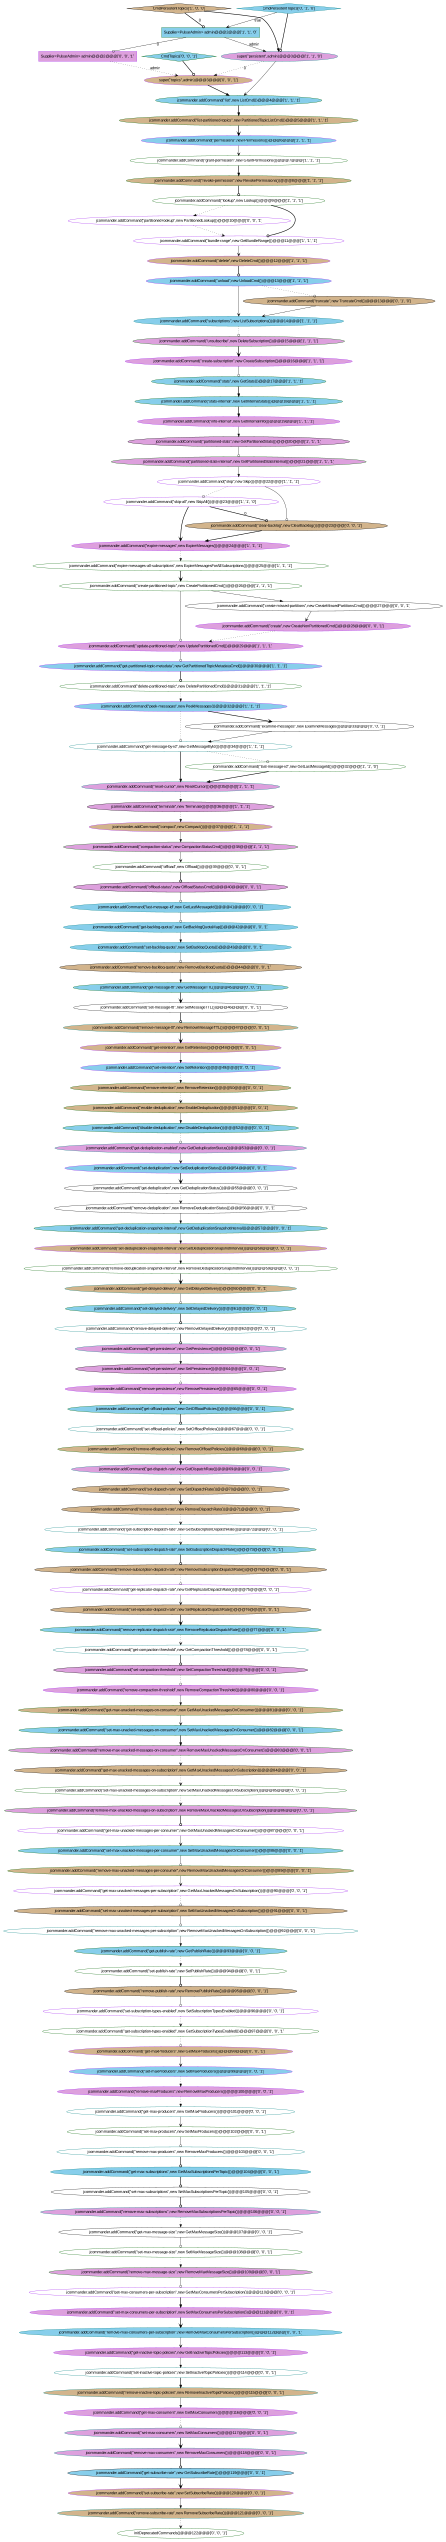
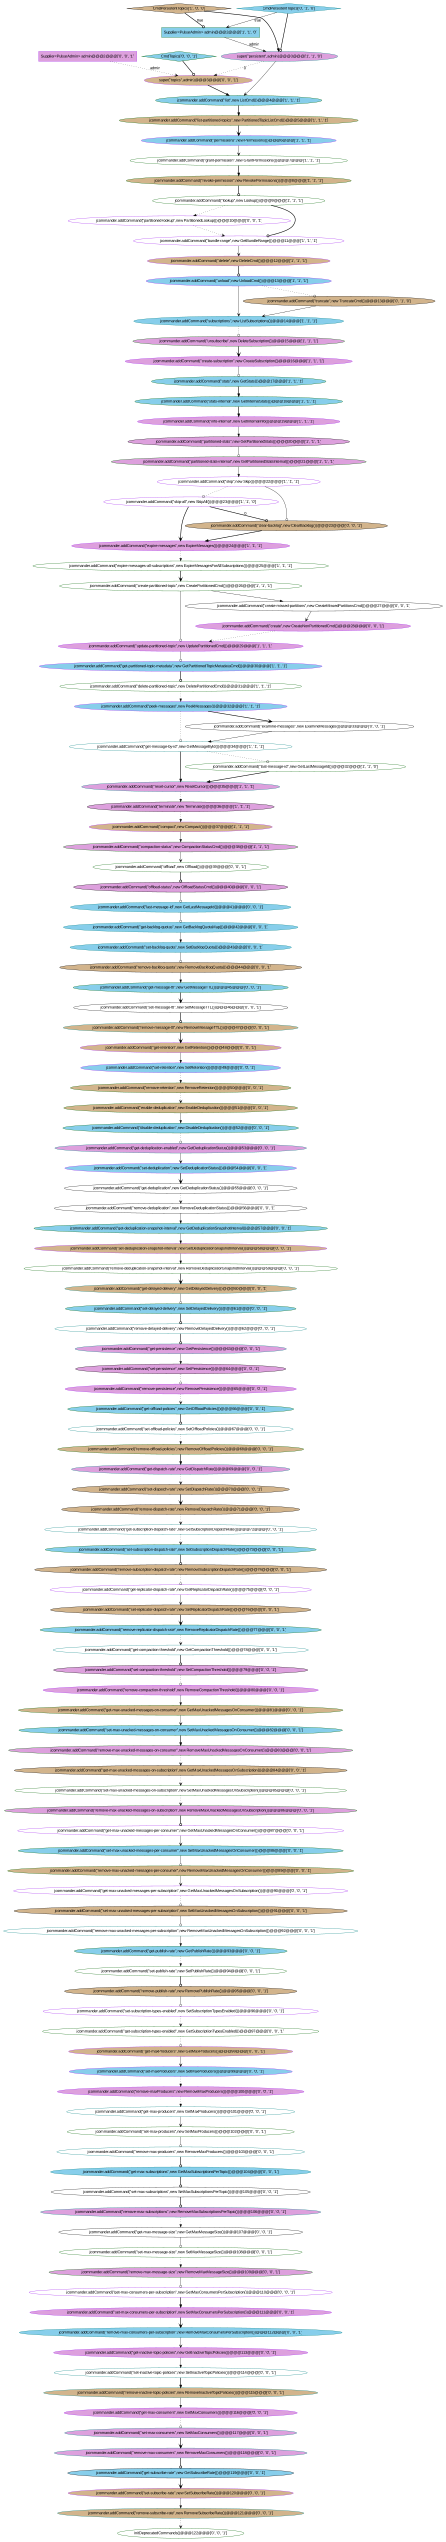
  digraph {
    fontname="Liberation Sans"
    node [color=darkgreen fillcolor=white fontname="Liberation Sans" shape=ellipse style=filled]
    edge [arrowhead=odot fontname="Liberation Sans" style=solid]
    n1 [color=purple fillcolor=skyblue label="jcommander.addCommand(\"get-partitioned-topic-metadata\",new GetPartitionedTopicMetadataCmd())@@@30@@@['1', '1', '1']"]
    n2 [label="jcommander.addCommand(\"delete-partitioned-topic\",new DeletePartitionedCmd())@@@31@@@['1', '1', '1']"]
    n3 [color=purple fillcolor=skyblue label="jcommander.addCommand(\"peek-messages\",new PeekMessages())@@@32@@@['1', '1', '1']"]
    n4 [color=teal fillcolor=skyblue label="jcommander.addCommand(\"remove-max-consumers-per-subscription\",new RemoveMaxConsumersPerSubscription())@@@112@@@['0', '0', '1']"]
    n5 [color=purple fillcolor=plum label="jcommander.addCommand(\"get-inactive-topic-policies\",new GetInactiveTopicPolicies())@@@113@@@['0', '0', '1']"]
    n6 [color=teal label="jcommander.addCommand(\"set-inactive-topic-policies\",new SetInactiveTopicPolicies())@@@114@@@['0', '0', '1']"]
    n7 [color=purple fillcolor=skyblue label="jcommander.addCommand(\"unload\",new UnloadCmd())@@@13@@@['1', '1', '1']"]
    n8 [color=black fillcolor=tan label="jcommander.addCommand(\"truncate\",new TruncateCmd())@@@13@@@['0', '1', '0']"]
    n9 [color=teal fillcolor=skyblue label="jcommander.addCommand(\"subscriptions\",new ListSubscriptions())@@@14@@@['1', '1', '1']"]
    n10 [fillcolor=plum label="jcommander.addCommand(\"unsubscribe\",new DeleteSubscription())@@@15@@@['1', '1', '1']"]
    n11 [color=teal fillcolor=plum label="jcommander.addCommand(\"reset-cursor\",new ResetCursor())@@@35@@@['1', '1', '1']"]
    n12 [color=black fillcolor=plum label="jcommander.addCommand(\"terminate\",new Terminate())@@@36@@@['1', '1', '1']"]
    n13 [color=purple fillcolor=tan label="jcommander.addCommand(\"compact\",new Compact())@@@37@@@['1', '1', '1']"]
    n14 [fillcolor=skyblue label="jcommander.addCommand(\"disable-deduplication\",new DisableDeduplication())@@@52@@@['0', '0', '1']"]
    n15 [color=teal fillcolor=plum label="jcommander.addCommand(\"get-deduplication-enabled\",new GetDeduplicationStatus())@@@53@@@['0', '0', '1']"]
    n16 [color=purple fillcolor=skyblue label="jcommander.addCommand(\"set-deduplication\",new SetDeduplicationStatus())@@@54@@@['0', '0', '1']"]
    n17 [color=purple fillcolor=plum label="jcommander.addCommand(\"set-max-consumers-per-subscription\",new SetMaxConsumersPerSubscription())@@@111@@@['0', '0', '1']"]
    n18 [label="jcommander.addCommand(\"get-subscription-types-enabled\",new GetSubscriptionTypesEnabled())@@@97@@@['0', '0', '1']"]
    n19 [color=purple fillcolor=tan label="jcommander.addCommand(\"get-maxProducers\",new GetMaxProducers())@@@98@@@['0', '0', '1']"]
    n20 [color=purple fillcolor=skyblue label="jcommander.addCommand(\"set-maxProducers\",new SetMaxProducers())@@@99@@@['0', '0', '1']"]
    n21 [color=purple fillcolor=tan label="jcommander.addCommand(\"delete\",new DeleteCmd())@@@12@@@['1', '1', '1']"]
    n22 [color=purple label="jcommander.addCommand(\"get-replicator-dispatch-rate\",new GetReplicatorDispatchRate())@@@75@@@['0', '0', '1']"]
    n23 [color=black fillcolor=tan label="jcommander.addCommand(\"set-replicator-dispatch-rate\",new SetReplicatorDispatchRate())@@@76@@@['0', '0', '1']"]
    n24 [fillcolor=skyblue label="jcommander.addCommand(\"remove-replicator-dispatch-rate\",new RemoveReplicatorDispatchRate())@@@77@@@['0', '0', '1']"]
    n25 [color=teal fillcolor=plum label="super(\"persistent\",admin)@@@3@@@['1', '1', '0']"]
    n26 [color=purple fillcolor=tan label="super(\"topics\",admin)@@@3@@@['0', '0', '1']"]
    n27 [fillcolor=skyblue label="jcommander.addCommand(\"list\",new ListCmd())@@@4@@@['1', '1', '1']"]
    n28 [fillcolor=tan label="jcommander.addCommand(\"list-partitioned-topics\",new PartitionedTopicListCmd())@@@5@@@['1', '1', '1']"]
    n29 [color=black fillcolor=tan label="jcommander.addCommand(\"set-max-unacked-messages-per-subscription\",new SetMaxUnackedMessagesOnSubscription())@@@91@@@['0', '0', '1']"]
    n30 [color=teal label="jcommander.addCommand(\"remove-max-unacked-messages-per-subscription\",new RemoveMaxUnackedMessagesOnSubscription())@@@92@@@['0', '0', '1']"]
    n31 [fillcolor=skyblue label="jcommander.addCommand(\"get-publish-rate\",new GetPublishRate())@@@93@@@['0', '0', '1']"]
    n32 [color=purple label="jcommander.addCommand(\"skip-all\",new SkipAll())@@@23@@@['1', '1', '0']"]
    n33 [color=purple fillcolor=plum label="jcommander.addCommand(\"expire-messages\",new ExpireMessages())@@@24@@@['1', '1', '1']"]
    n34 [color=black fillcolor=tan label="jcommander.addCommand(\"clear-backlog\",new ClearBacklog())@@@23@@@['0', '0', '1']"]
    n35 [label="jcommander.addCommand(\"expire-messages-all-subscriptions\",new ExpireMessagesForAllSubscriptions())@@@25@@@['1', '1', '1']"]
    n36 [color=black label="jcommander.addCommand(\"examine-messages\",new ExamineMessages())@@@33@@@['0', '0', '1']"]
    n37 [color=teal label="jcommander.addCommand(\"get-message-by-id\",new GetMessageById())@@@34@@@['1', '1', '1']"]
    n38 [color=purple fillcolor=plum label="jcommander.addCommand(\"create-subscription\",new CreateSubscription())@@@16@@@['1', '1', '1']"]
    n39 [fillcolor=skyblue label="jcommander.addCommand(\"stats\",new GetStats())@@@17@@@['1', '1', '1']"]
    n40 [fillcolor=skyblue label="jcommander.addCommand(\"stats-internal\",new GetInternalStats())@@@18@@@['1', '1', '1']"]
    n41 [color=black fillcolor=tan label="jcommander.addCommand(\"remove-publish-rate\",new RemovePublishRate())@@@95@@@['0', '0', '1']"]
    n42 [color=purple label="jcommander.addCommand(\"set-subscription-types-enabled\",new SetSubscriptionTypesEnabled())@@@96@@@['0', '0', '1']"]
    n43 [color=purple label="jcommander.addCommand(\"partitioned-lookup\",new PartitionedLookup())@@@10@@@['0', '0', '1']"]
    n44 [color=purple label="jcommander.addCommand(\"bundle-range\",new GetBundleRange())@@@11@@@['1', '1', '1']"]
    n45 [color=purple fillcolor=plum label="jcommander.addCommand(\"info-internal\",new GetInternalInfo())@@@19@@@['1', '1', '1']"]
    n46 [color=black fillcolor=skyblue label="jcommander.addCommand(\"get-subscribe-rate\",new GetSubscribeRate())@@@119@@@['0', '0', '1']"]
    n47 [color=purple fillcolor=tan label="jcommander.addCommand(\"set-subscribe-rate\",new SetSubscribeRate())@@@120@@@['0', '0', '1']"]
    n48 [color=teal fillcolor=tan label="jcommander.addCommand(\"remove-subscribe-rate\",new RemoveSubscribeRate())@@@121@@@['0', '0', '1']"]
    n49 [label="jcommander.addCommand(\"grant-permission\",new GrantPermissions())@@@7@@@['1', '1', '1']"]
    n50 [fillcolor=tan label="jcommander.addCommand(\"revoke-permission\",new RevokePermissions())@@@8@@@['1', '1', '1']"]
    n51 [label="jcommander.addCommand(\"lookup\",new Lookup())@@@9@@@['1', '1', '1']"]
    n52 [color=purple label="jcommander.addCommand(\"get-max-unacked-messages-per-consumer\",new GetMaxUnackedMessagesOnConsumer())@@@87@@@['0', '0', '1']"]
    n53 [fillcolor=skyblue label="jcommander.addCommand(\"set-max-unacked-messages-per-consumer\",new SetMaxUnackedMessagesOnConsumer())@@@88@@@['0', '0', '1']"]
    n54 [fillcolor=tan label="jcommander.addCommand(\"remove-max-unacked-messages-per-consumer\",new RemoveMaxUnackedMessagesOnConsumer())@@@89@@@['0', '0', '1']"]
    n55 [color=teal fillcolor=tan label="jcommander.addCommand(\"remove-inactive-topic-policies\",new RemoveInactiveTopicPolicies())@@@115@@@['0', '0', '1']"]
    n56 [label="jcommander.addCommand(\"set-max-unacked-messages-on-subscription\",new SetMaxUnackedMessagesOnSubscription())@@@85@@@['0', '0', '1']"]
    n57 [fillcolor=plum label="jcommander.addCommand(\"remove-max-unacked-messages-on-subscription\",new RemoveMaxUnackedMessagesOnSubscription())@@@86@@@['0', '0', '1']"]
    n58 [color=teal fillcolor=plum label="jcommander.addCommand(\"get-persistence\",new GetPersistence())@@@63@@@['0', '0', '1']"]
    n59 [color=black fillcolor=plum label="jcommander.addCommand(\"set-persistence\",new SetPersistence())@@@64@@@['0', '0', '1']"]
    n60 [color=purple fillcolor=plum label="jcommander.addCommand(\"remove-persistence\",new RemovePersistence())@@@65@@@['0', '0', '1']"]
    n61 [label="jcommander.addCommand(\"last-message-id\",new GetLastMessageId())@@@32@@@['1', '1', '0']"]
    n62 [color=black fillcolor=tan label="jcommander.addCommand(\"get-max-unacked-messages-on-subscription\",new GetMaxUnackedMessagesOnSubscription())@@@84@@@['0', '0', '1']"]
    n63 [color=purple label="jcommander.addCommand(\"get-max-consumers-per-subscription\",new GetMaxConsumersPerSubscription())@@@110@@@['0', '0', '1']"]
    n64 [label="jcommander.addCommand(\"create-partitioned-topic\",new CreatePartitionedCmd())@@@26@@@['1', '1', '1']"]
    n65 [color=purple fillcolor=plum label="jcommander.addCommand(\"update-partitioned-topic\",new UpdatePartitionedCmd())@@@29@@@['1', '1', '1']"]
    n66 [color=black label="jcommander.addCommand(\"create-missed-partitions\",new CreateMissedPartitionsCmd())@@@27@@@['0', '0', '1']"]
    n67 [color=purple fillcolor=plum label="jcommander.addCommand(\"create\",new CreateNonPartitionedCmd())@@@28@@@['0', '0', '1']"]
    n68 [color=teal fillcolor=tan label="jcommander.addCommand(\"remove-message-ttl\",new RemoveMessageTTL())@@@47@@@['0', '0', '1']"]
    n69 [color=purple fillcolor=tan label="jcommander.addCommand(\"get-retention\",new GetRetention())@@@48@@@['0', '0', '1']"]
    n70 [color=purple fillcolor=skyblue label="jcommander.addCommand(\"set-retention\",new SetRetention())@@@49@@@['0', '0', '1']"]
    n71 [color=teal fillcolor=plum label="jcommander.addCommand(\"remove-max-consumers\",new RemoveMaxConsumers())@@@118@@@['0', '0', '1']"]
    n72 [label="jcommander.addCommand(\"set-publish-rate\",new SetPublishRate())@@@94@@@['0', '0', '1']"]
    n73 [color=black fillcolor=tan label="jcommander.addCommand(\"set-dispatch-rate\",new SetDispatchRate())@@@70@@@['0', '0', '1']"]
    n74 [color=black fillcolor=tan label="jcommander.addCommand(\"remove-dispatch-rate\",new RemoveDispatchRate())@@@71@@@['0', '0', '1']"]
    n75 [color=teal label="jcommander.addCommand(\"get-subscription-dispatch-rate\",new GetSubscriptionDispatchRate())@@@72@@@['0', '0', '1']"]
    n76 [fillcolor=skyblue label="jcommander.addCommand(\"set-subscription-dispatch-rate\",new SetSubscriptionDispatchRate())@@@73@@@['0', '0', '1']"]
    n77 [color=black fillcolor=tan label="jcommander.addCommand(\"remove-subscription-dispatch-rate\",new RemoveSubscriptionDispatchRate())@@@74@@@['0', '0', '1']"]
    n78 [color=black fillcolor=plum label="jcommander.addCommand(\"partitioned-stats\",new GetPartitionedStats())@@@20@@@['1', '1', '1']"]
    n79 [fillcolor=plum label="jcommander.addCommand(\"compaction-status\",new CompactionStatusCmd())@@@38@@@['1', '1', '1']"]
    n80 [label="jcommander.addCommand(\"remove-deduplication-snapshot-interval\",new RemoveDeduplicationSnapshotInterval())@@@59@@@['0', '0', '1']"]
    n81 [color=teal fillcolor=tan label="jcommander.addCommand(\"get-delayed-delivery\",new GetDelayedDelivery())@@@60@@@['0', '0', '1']"]
    n82 [fillcolor=skyblue label="jcommander.addCommand(\"set-delayed-delivery\",new SetDelayedDelivery())@@@61@@@['0', '0', '1']"]
    n83 [fillcolor=plum label="jcommander.addCommand(\"partitioned-stats-internal\",new GetPartitionedStatsInternal())@@@21@@@['1', '1', '1']"]
    n84 [fillcolor=skyblue label="Supplier<PulsarAdmin> admin@@@2@@@['1', '1', '0']" shape=box]
    n85 [color=purple fillcolor=plum label="Supplier<PulsarAdmin> admin@@@2@@@['0', '0', '1']" shape=box]
    n86 [color=purple fillcolor=plum label="jcommander.addCommand(\"remove-maxProducers\",new RemoveMaxProducers())@@@100@@@['0', '0', '1']"]
    n87 [color=teal label="jcommander.addCommand(\"get-max-producers\",new GetMaxProducers())@@@101@@@['0', '0', '1']"]
    n88 [color=teal fillcolor=skyblue label="jcommander.addCommand(\"get-backlog-quotas\",new GetBacklogQuotaMap())@@@42@@@['0', '0', '1']"]
    n89 [color=teal fillcolor=skyblue label="jcommander.addCommand(\"set-backlog-quota\",new SetBacklogQuota())@@@43@@@['0', '0', '1']"]
    n90 [color=black fillcolor=tan label="jcommander.addCommand(\"remove-backlog-quota\",new RemoveBacklogQuota())@@@44@@@['0', '0', '1']"]
    n91 [label="initDeprecatedCommands()@@@122@@@['0', '0', '1']"]
    n92 [color=teal fillcolor=skyblue label="CmdPersistentTopics['0', '1', '0']" shape=diamond]
    n93 [fillcolor=tan label="jcommander.addCommand(\"get-max-unacked-messages-on-consumer\",new GetMaxUnackedMessagesOnConsumer())@@@81@@@['0', '0', '1']"]
    n94 [fillcolor=skyblue label="jcommander.addCommand(\"set-max-unacked-messages-on-consumer\",new SetMaxUnackedMessagesOnConsumer())@@@82@@@['0', '0', '1']"]
    n95 [fillcolor=plum label="jcommander.addCommand(\"remove-max-unacked-messages-on-consumer\",new RemoveMaxUnackedMessagesOnConsumer())@@@83@@@['0', '0', '1']"]
    n96 [color=purple fillcolor=plum label="jcommander.addCommand(\"get-max-consumers\",new GetMaxConsumers())@@@116@@@['0', '0', '1']"]
    n97 [color=black label="jcommander.addCommand(\"get-deduplication\",new GetDeduplicationStatus())@@@55@@@['0', '0', '1']"]
    n98 [color=black label="jcommander.addCommand(\"remove-deduplication\",new RemoveDeduplicationStatus())@@@56@@@['0', '0', '1']"]
    n99 [color=teal label="jcommander.addCommand(\"get-compaction-threshold\",new GetCompactionThreshold())@@@78@@@['0', '0', '1']"]
    n100 [color=black fillcolor=plum label="jcommander.addCommand(\"set-compaction-threshold\",new SetCompactionThreshold())@@@79@@@['0', '0', '1']"]
    n101 [color=purple fillcolor=plum label="jcommander.addCommand(\"remove-compaction-threshold\",new RemoveCompactionThreshold())@@@80@@@['0', '0', '1']"]
    n102 [color=teal label="jcommander.addCommand(\"set-offload-policies\",new SetOffloadPolicies())@@@67@@@['0', '0', '1']"]
    n103 [fillcolor=tan label="jcommander.addCommand(\"remove-offload-policies\",new RemoveOffloadPolicies())@@@68@@@['0', '0', '1']"]
    n104 [color=teal fillcolor=plum label="jcommander.addCommand(\"get-dispatch-rate\",new GetDispatchRate())@@@69@@@['0', '0', '1']"]
    n105 [color=black label="jcommander.addCommand(\"set-max-subscriptions\",new SetMaxSubscriptionsPerTopic())@@@105@@@['0', '0', '1']"]
    n106 [color=teal fillcolor=plum label="jcommander.addCommand(\"remove-max-subscriptions\",new RemoveMaxSubscriptionsPerTopic())@@@106@@@['0', '0', '1']"]
    n107 [color=black label="jcommander.addCommand(\"get-max-message-size\",new GetMaxMessageSize())@@@107@@@['0', '0', '1']"]
    n108 [fillcolor=skyblue label="jcommander.addCommand(\"get-offload-policies\",new GetOffloadPolicies())@@@66@@@['0', '0', '1']"]
    n109 [color=black label="jcommander.addCommand(\"set-message-ttl\",new SetMessageTTL())@@@46@@@['0', '0', '1']"]
    n110 [color=teal label="jcommander.addCommand(\"remove-delayed-delivery\",new RemoveDelayedDelivery())@@@62@@@['0', '0', '1']"]
    n111 [fillcolor=skyblue label="jcommander.addCommand(\"get-deduplication-snapshot-interval\",new GetDeduplicationSnapshotInterval())@@@57@@@['0', '0', '1']"]
    n112 [color=teal fillcolor=plum label="jcommander.addCommand(\"set-max-consumers\",new SetMaxConsumers())@@@117@@@['0', '0', '1']"]
    n113 [color=purple fillcolor=skyblue label="jcommander.addCommand(\"permissions\",new Permissions())@@@6@@@['1', '1', '1']"]
    n114 [color=purple label="jcommander.addCommand(\"get-max-unacked-messages-per-subscription\",new GetMaxUnackedMessagesOnSubscription())@@@90@@@['0', '0', '1']"]
    n115 [fillcolor=tan label="jcommander.addCommand(\"remove-retention\",new RemoveRetention())@@@50@@@['0', '0', '1']"]
    n116 [fillcolor=tan label="jcommander.addCommand(\"enable-deduplication\",new EnableDeduplication())@@@51@@@['0', '0', '1']"]
    n117 [fillcolor=skyblue label="CmdTopics['0', '0', '1']" shape=diamond]
    n118 [fillcolor=skyblue label="jcommander.addCommand(\"get-message-ttl\",new GetMessageTTL())@@@45@@@['0', '0', '1']"]
    n119 [fillcolor=plum label="jcommander.addCommand(\"remove-max-message-size\",new RemoveMaxMessageSize())@@@109@@@['0', '0', '1']"]
    n120 [color=purple fillcolor=tan label="jcommander.addCommand(\"set-deduplication-snapshot-interval\",new SetDeduplicationSnapshotInterval())@@@58@@@['0', '0', '1']"]
    n121 [label="jcommander.addCommand(\"set-max-producers\",new SetMaxProducers())@@@102@@@['0', '0', '1']"]
    n122 [color=teal label="jcommander.addCommand(\"remove-max-producers\",new RemoveMaxProducers())@@@103@@@['0', '0', '1']"]
    n123 [color=teal fillcolor=skyblue label="jcommander.addCommand(\"get-max-subscriptions\",new GetMaxSubscriptionsPerTopic())@@@104@@@['0', '0', '1']"]
    n124 [color=black fillcolor=tan label="CmdPersistentTopics['1', '0', '0']" shape=diamond]
    n125 [label="jcommander.addCommand(\"offload\",new Offload())@@@39@@@['0', '0', '1']"]
    n126 [color=black fillcolor=plum label="jcommander.addCommand(\"offload-status\",new OffloadStatusCmd())@@@40@@@['0', '0', '1']"]
    n127 [color=teal fillcolor=skyblue label="jcommander.addCommand(\"last-message-id\",new GetLastMessageId())@@@41@@@['0', '0', '1']"]
    n128 [color=purple label="jcommander.addCommand(\"skip\",new Skip())@@@22@@@['1', '1', '1']"]
    n129 [label="jcommander.addCommand(\"set-max-message-size\",new SetMaxMessageSize())@@@108@@@['0', '0', '1']"]
    n1 -> n2 [style=bold]
    n2 -> n3 [arrowhead=normal style=dotted]
    n3 -> n36 [arrowhead=vee style=bold]
    n3 -> n37 [style=dotted]
    n4 -> n5 [arrowhead=vee]
    n5 -> n6 [arrowhead=normal]
    n6 -> n55 [arrowhead=normal style=bold]
    n7 -> n8 [style=dotted]
    n7 -> n9 [arrowhead=vee]
    n8 -> n9 [arrowhead=vee]
    n9 -> n10 [style=dotted]
    n10 -> n38 [arrowhead=vee style=bold]
    n11 -> n12 [arrowhead=normal style=dotted]
    n12 -> n13 [arrowhead=normal style=dotted]
    n13 -> n79 [arrowhead=normal]
    n14 -> n15 [style=dotted]
    n15 -> n16 [arrowhead=vee]
    n16 -> n97 [arrowhead=vee style=bold]
    n17 -> n4 [arrowhead=vee style=bold]
    n18 -> n19 [style=dotted]
    n19 -> n20 [arrowhead=vee]
    n20 -> n86 [arrowhead=normal style=dotted]
    n21 -> n7 [style=bold]
    n22 -> n23 [arrowhead=vee]
    n23 -> n24 [arrowhead=vee style=bold]
    n24 -> n99 [arrowhead=vee style=dotted]
    n25 -> n26 [arrowhead=normal label=0 style=dotted]
    n25 -> n27 [arrowhead=vee]
    n26 -> n27 [arrowhead=normal style=bold]
    n27 -> n28 [arrowhead=normal style=bold]
    n28 -> n113 [arrowhead=vee style=bold]
    n29 -> n30
    n30 -> n31 [arrowhead=normal]
    n31 -> n72 [arrowhead=normal style=dotted]
    n32 -> n33 [arrowhead=vee style=bold]
    n32 -> n34 [label=0 style=bold]
    n33 -> n35 [arrowhead=normal style=dotted]
    n34 -> n33 [arrowhead=normal style=bold]
    n35 -> n64 [arrowhead=vee style=bold]
    n36 -> n37 [arrowhead=normal]
    n37 -> n11 [arrowhead=normal style=bold]
    n37 -> n61 [style=dotted]
    n38 -> n39
    n39 -> n40 [arrowhead=normal style=bold]
    n40 -> n45 [arrowhead=normal style=bold]
    n41 -> n42
    n42 -> n18 [arrowhead=vee style=dotted]
    n43 -> n44 [arrowhead=vee style=dotted]
    n44 -> n21 [arrowhead=vee]
    n45 -> n78 [arrowhead=normal]
    n46 -> n47 [arrowhead=vee style=bold]
    n47 -> n48 [arrowhead=normal]
    n48 -> n91 [arrowhead=vee style=dotted]
    n49 -> n50 [arrowhead=normal style=bold]
    n50 -> n51 [style=bold]
    n51 -> n43 [arrowhead=normal style=dotted]
    n51 -> n44 [style=bold]
    n52 -> n53 [arrowhead=vee]
    n53 -> n54
    n54 -> n114 [arrowhead=vee]
    n55 -> n96 [arrowhead=normal]
    n56 -> n57 [arrowhead=vee style=dotted]
    n57 -> n52 [style=bold]
    n58 -> n59 [arrowhead=normal]
    n59 -> n60 [style=dotted]
    n60 -> n108 [arrowhead=vee style=dotted]
    n61 -> n11 [arrowhead=normal style=bold]
    n62 -> n56 [arrowhead=vee style=dotted]
    n63 -> n17 [arrowhead=normal style=bold]
    n64 -> n65
    n64 -> n66 [arrowhead=normal]
    n65 -> n1
    n66 -> n67 [arrowhead=vee]
    n67 -> n65 [arrowhead=vee style=dotted]
    n68 -> n69 [arrowhead=vee style=bold]
    n69 -> n70 [arrowhead=normal]
    n70 -> n115 [arrowhead=normal style=dotted]
    n71 -> n46 [style=bold]
    n72 -> n41 [style=bold]
    n73 -> n74 [arrowhead=vee style=bold]
    n74 -> n75 [arrowhead=vee style=dotted]
    n75 -> n76 [arrowhead=vee style=dotted]
    n76 -> n77 [style=bold]
    n77 -> n22 [style=dotted]
    n78 -> n83
    n79 -> n125 [arrowhead=vee]
    n80 -> n81 [arrowhead=vee style=bold]
    n81 -> n82
    n82 -> n110 [style=bold]
    n83 -> n128 [arrowhead=normal]
    n84 -> n25 [arrowhead=normal label=admin]
-   n84 -> n85 [label=0]
    n85 -> n26 [arrowhead=vee label=admin style=dotted]
    n86 -> n87 [arrowhead=normal style=dotted]
    n87 -> n121 [arrowhead=vee]
    n88 -> n89 [arrowhead=normal]
    n89 -> n90
    n90 -> n118 [arrowhead=normal]
    n92 -> n25 [style=bold]
    n92 -> n84 [arrowhead=vee label=true]
    n93 -> n94 [arrowhead=vee]
    n94 -> n95 [arrowhead=normal style=bold]
    n95 -> n62 [arrowhead=vee style=dotted]
    n96 -> n112 [style=dotted]
    n97 -> n98 [arrowhead=vee style=dotted]
    n98 -> n111 [arrowhead=normal]
    n99 -> n100 [style=bold]
    n100 -> n101 [style=dotted]
    n101 -> n93 [arrowhead=normal]
    n102 -> n103 [arrowhead=normal style=dotted]
    n103 -> n104 [arrowhead=normal style=bold]
    n104 -> n73 [arrowhead=vee style=dotted]
    n105 -> n106 [style=bold]
    n106 -> n107 [arrowhead=normal style=dotted]
    n107 -> n129
    n108 -> n102 [style=bold]
    n109 -> n68 [style=bold]
    n110 -> n58 [style=bold]
    n111 -> n120 [arrowhead=normal]
    n112 -> n71 [arrowhead=vee style=bold]
    n113 -> n49 [arrowhead=vee]
    n114 -> n29 [style=dotted]
    n115 -> n116 [arrowhead=vee style=dotted]
    n116 -> n14 [arrowhead=normal]
    n117 -> n26 [style=bold]
    n118 -> n109 [arrowhead=vee style=bold]
    n119 -> n63
    n120 -> n80 [arrowhead=normal]
    n121 -> n122
    n122 -> n123 [style=bold]
    n123 -> n105 [style=bold]
    n124 -> n25 [arrowhead=normal style=bold]
-   n124 -> n84 [label=0 style=bold]
+   n124 -> n84 [label=true style=bold]
    n125 -> n126 [style=bold]
    n126 -> n127
    n127 -> n88
    n128 -> n32 [style=dotted]
    n128 -> n34
    n129 -> n119 [arrowhead=normal style=dotted]
  }
